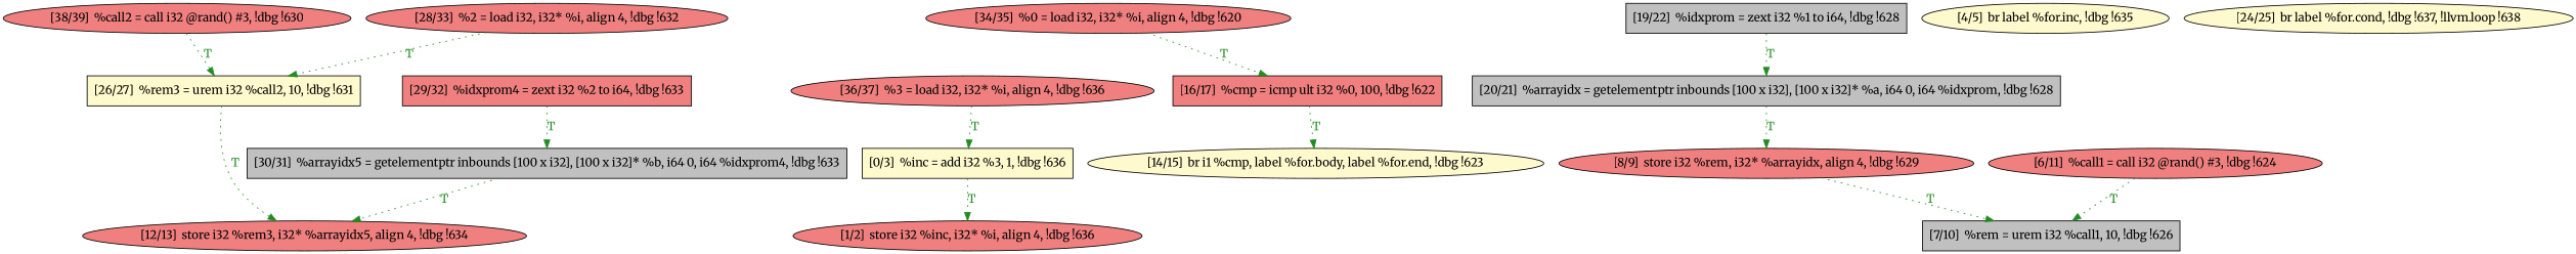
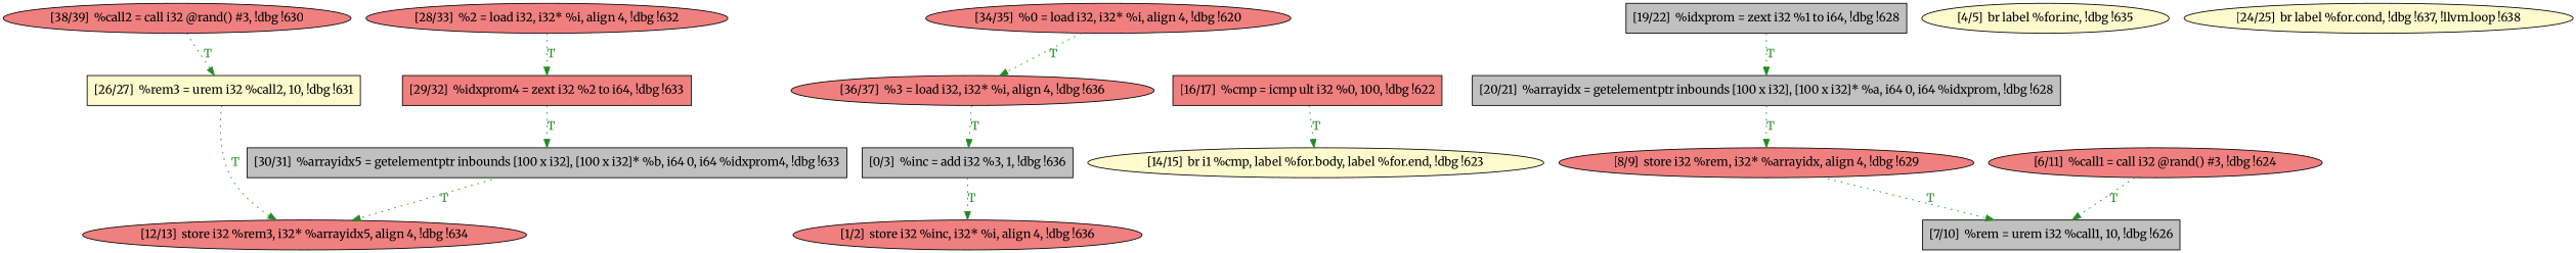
  digraph {
    fontname=Merriweather
    node [fillcolor=lightcoral fontname=Merriweather shape=ellipse style=filled]
    edge [color=forestgreen fontcolor=forestgreen fontname=Merriweather style=dotted]
    n1 [label="[38/39]  %call2 = call i32 @rand() #3, !dbg !630"]
    n2 [fillcolor=lemonchiffon label="[26/27]  %rem3 = urem i32 %call2, 10, !dbg !631" shape=rectangle]
    n3 [label="[12/13]  store i32 %rem3, i32* %arrayidx5, align 4, !dbg !634"]
    n4 [label="[36/37]  %3 = load i32, i32* %i, align 4, !dbg !636"]
-   n5 [fillcolor=lemonchiffon label="[0/3]  %inc = add i32 %3, 1, !dbg !636" shape=rectangle]
+   n5 [fillcolor=grey label="[0/3]  %inc = add i32 %3, 1, !dbg !636" shape=rectangle]
    n6 [label="[1/2]  store i32 %inc, i32* %i, align 4, !dbg !636"]
    n7 [fillcolor=grey label="[30/31]  %arrayidx5 = getelementptr inbounds [100 x i32], [100 x i32]* %b, i64 0, i64 %idxprom4, !dbg !633" shape=rectangle]
    n8 [label="[16/17]  %cmp = icmp ult i32 %0, 100, !dbg !622" shape=rectangle]
    n9 [fillcolor=lemonchiffon label="[14/15]  br i1 %cmp, label %for.body, label %for.end, !dbg !623"]
    n10 [fillcolor=grey label="[19/22]  %idxprom = zext i32 %1 to i64, !dbg !628" shape=rectangle]
    n11 [fillcolor=grey label="[20/21]  %arrayidx = getelementptr inbounds [100 x i32], [100 x i32]* %a, i64 0, i64 %idxprom, !dbg !628" shape=rectangle]
    n12 [label="[8/9]  store i32 %rem, i32* %arrayidx, align 4, !dbg !629"]
    n13 [label="[6/11]  %call1 = call i32 @rand() #3, !dbg !624"]
    n14 [fillcolor=grey label="[7/10]  %rem = urem i32 %call1, 10, !dbg !626" shape=rectangle]
    n15 [label="[34/35]  %0 = load i32, i32* %i, align 4, !dbg !620"]
    n16 [label="[28/33]  %2 = load i32, i32* %i, align 4, !dbg !632"]
    n17 [label="[29/32]  %idxprom4 = zext i32 %2 to i64, !dbg !633" shape=rectangle]
    n18 [fillcolor=lemonchiffon label="[4/5]  br label %for.inc, !dbg !635"]
    n19 [fillcolor=lemonchiffon label="[24/25]  br label %for.cond, !dbg !637, !llvm.loop !638"]
    n1 -> n2 [label=T]
    n2 -> n3 [label=T]
    n4 -> n5 [label=T]
    n5 -> n6 [label=T]
    n7 -> n3 [label=T]
    n8 -> n9 [label=T]
    n10 -> n11 [label=T]
    n11 -> n12 [label=T]
    n12 -> n14 [label=T]
    n13 -> n14 [label=T]
-   n15 -> n8 [label=T]
-   n16 -> n2 [label=T]
+   n15 -> n4 [label=T]
+   n16 -> n17 [label=T]
    n17 -> n7 [label=T]
  }
